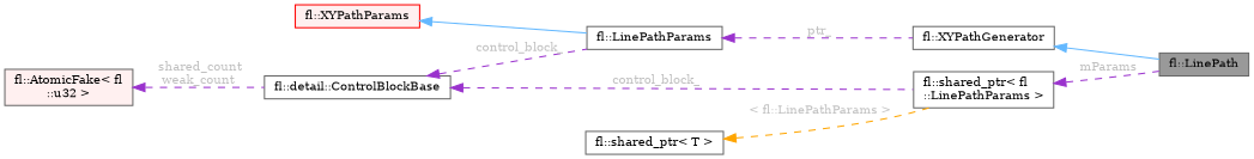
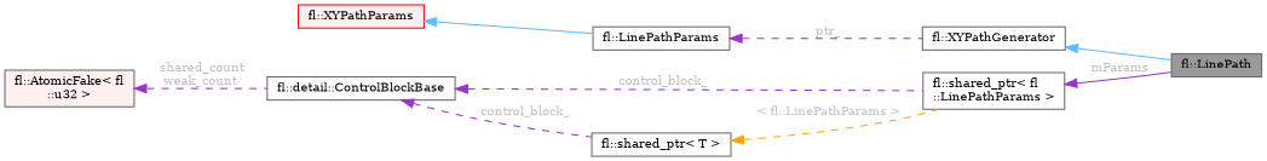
  digraph {
    fontname="DejaVu Serif"
    rankdir=LR
    node [color=gray40 fillcolor=white fontname="DejaVu Serif" fontsize=10 shape=box style=filled]
    edge [color=darkorchid3 dir=back fontname="DejaVu Serif" fontsize=10 labelfontname=Helvetica labelfontsize=10 style=dashed fontcolor=grey]
    n1 [fillcolor=grey60 fontcolor=black height=0.2 label="fl::LinePath" width=0.4]
    n2 [height=0.2 label="fl::XYPathGenerator" width=0.4]
    n3 [height=0.2 label="fl::shared_ptr\< fl\l::LinePathParams \>" width=0.4]
    n4 [height=0.2 label="fl::LinePathParams" width=0.4]
    n5 [color=red fillcolor="#FFF0F0" height=0.2 label="fl::XYPathParams" width=0.4]
    n6 [height=0.2 label="fl::detail::ControlBlockBase" width=0.4]
    n7 [height=0.2 label="fl::shared_ptr\< T \>" width=0.4]
    n8 [fillcolor="#FFF0F0" height=0.2 label="fl::AtomicFake\< fl\l::u32 \>" width=0.4]
    n2 -> n1 [color=steelblue1 style=solid fontcolor=""]
-   n3 -> n1 [label=" mParams"]
+   n3 -> n1 [label=" mParams" style=solid]
    n4 -> n2 [label=" ptr_"]
    n5 -> n4 [color=steelblue1 style=solid fontcolor=""]
    n6 -> n3 [label=" control_block_"]
-   n6 -> n4 [label=" control_block_"]
+   n6 -> n7 [label=" control_block_"]
    n7 -> n3 [color=orange label=" \< fl::LinePathParams \>"]
    n8 -> n6 [label=" shared_count\nweak_count"]
  }
